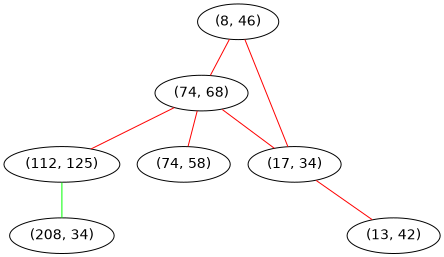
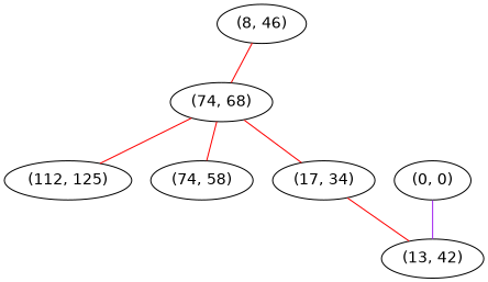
  graph {
    fontname="DejaVu Sans"
    node [fontname="DejaVu Sans"]
    edge [color=red fontname="DejaVu Sans" weight=1]
    "(8, 46)"
    "(74, 68)"
    "(17, 34)"
    "(112, 125)"
    "(74, 58)"
    n6 [label="(13, 42)"]
-   "(208, 34)"
+   "(0, 0)"
    "(8, 46)" -- "(74, 68)"
-   "(8, 46)" -- "(17, 34)"
    "(74, 68)" -- "(17, 34)"
    "(74, 68)" -- "(112, 125)"
    "(74, 68)" -- "(74, 58)"
    "(17, 34)" -- n6
-   "(112, 125)" -- "(208, 34)" [color=green weight=2]
+   "(0, 0)" -- n6 [color=purple weight=4]
  }
